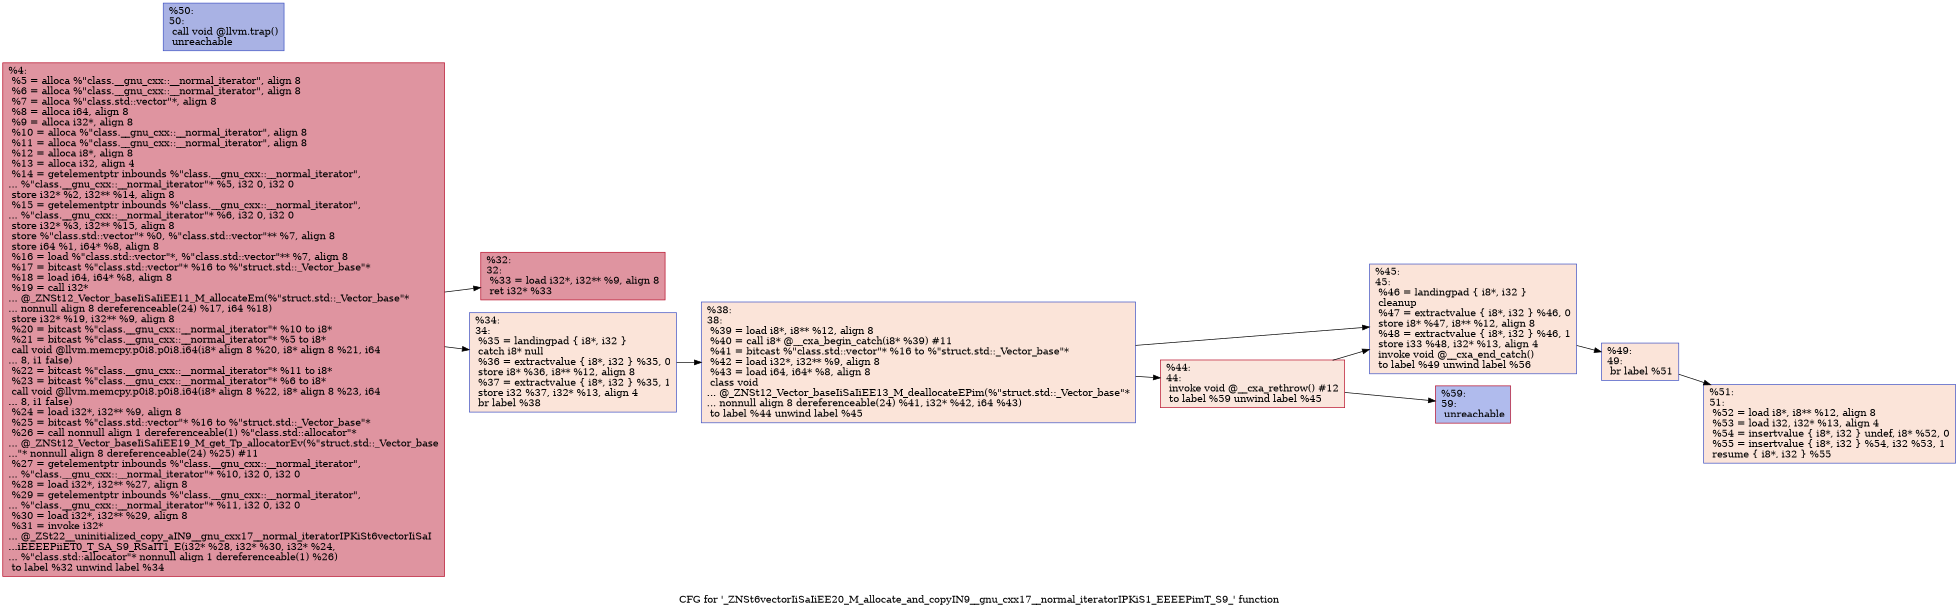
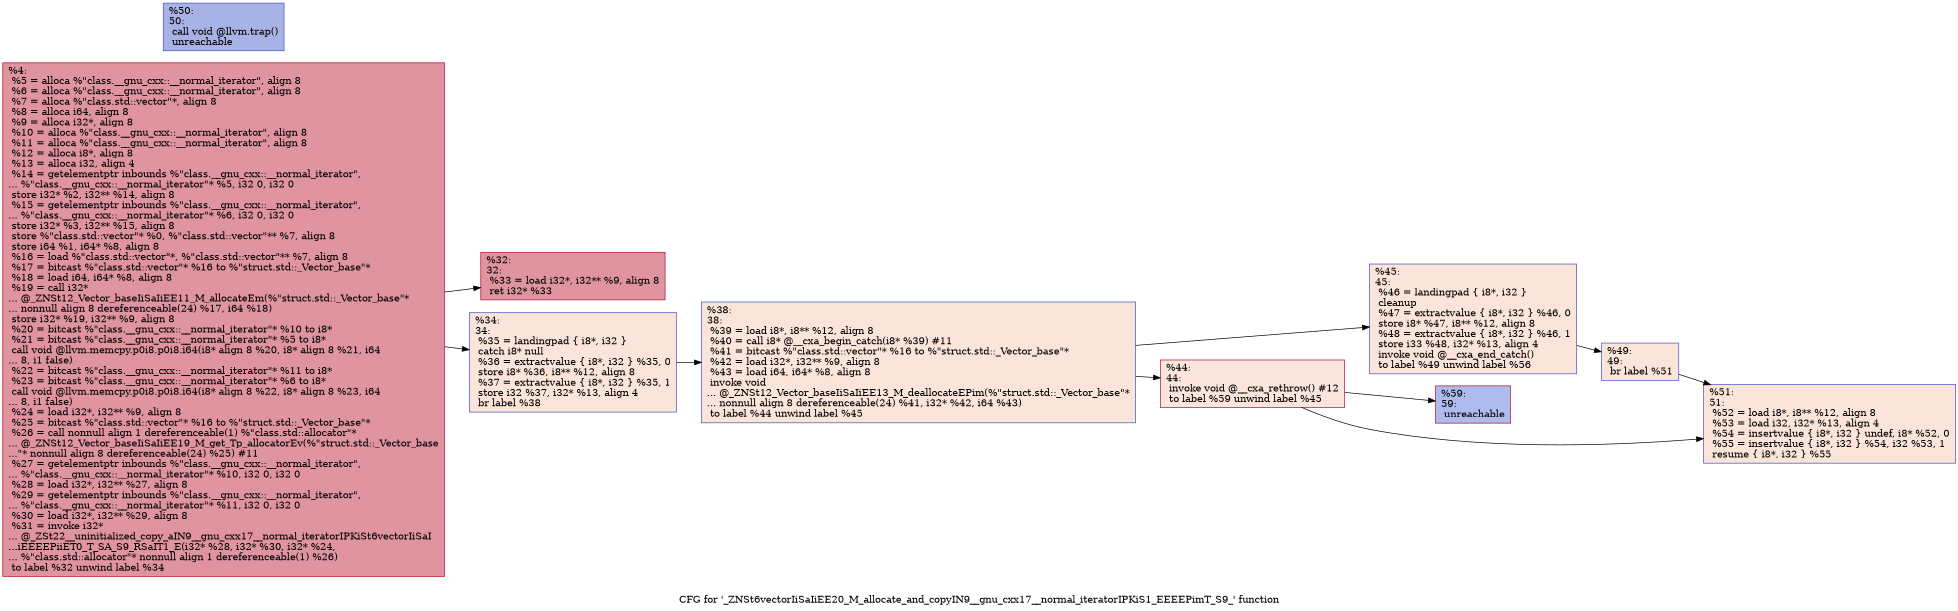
  digraph {
    label="CFG for '_ZNSt6vectorIiSaIiEE20_M_allocate_and_copyIN9__gnu_cxx17__normal_iteratorIPKiS1_EEEEPimT_S9_' function"
    rankdir=LR
    node [color="#3d50c3ff" fillcolor="#f5c1a970" shape=record style=filled]
    n1 [color="#b70d28ff" fillcolor="#b70d2870" label="{%4:\l  %5 = alloca %\"class.__gnu_cxx::__normal_iterator\", align 8\l  %6 = alloca %\"class.__gnu_cxx::__normal_iterator\", align 8\l  %7 = alloca %\"class.std::vector\"*, align 8\l  %8 = alloca i64, align 8\l  %9 = alloca i32*, align 8\l  %10 = alloca %\"class.__gnu_cxx::__normal_iterator\", align 8\l  %11 = alloca %\"class.__gnu_cxx::__normal_iterator\", align 8\l  %12 = alloca i8*, align 8\l  %13 = alloca i32, align 4\l  %14 = getelementptr inbounds %\"class.__gnu_cxx::__normal_iterator\",\l... %\"class.__gnu_cxx::__normal_iterator\"* %5, i32 0, i32 0\l  store i32* %2, i32** %14, align 8\l  %15 = getelementptr inbounds %\"class.__gnu_cxx::__normal_iterator\",\l... %\"class.__gnu_cxx::__normal_iterator\"* %6, i32 0, i32 0\l  store i32* %3, i32** %15, align 8\l  store %\"class.std::vector\"* %0, %\"class.std::vector\"** %7, align 8\l  store i64 %1, i64* %8, align 8\l  %16 = load %\"class.std::vector\"*, %\"class.std::vector\"** %7, align 8\l  %17 = bitcast %\"class.std::vector\"* %16 to %\"struct.std::_Vector_base\"*\l  %18 = load i64, i64* %8, align 8\l  %19 = call i32*\l... @_ZNSt12_Vector_baseIiSaIiEE11_M_allocateEm(%\"struct.std::_Vector_base\"*\l... nonnull align 8 dereferenceable(24) %17, i64 %18)\l  store i32* %19, i32** %9, align 8\l  %20 = bitcast %\"class.__gnu_cxx::__normal_iterator\"* %10 to i8*\l  %21 = bitcast %\"class.__gnu_cxx::__normal_iterator\"* %5 to i8*\l  call void @llvm.memcpy.p0i8.p0i8.i64(i8* align 8 %20, i8* align 8 %21, i64\l... 8, i1 false)\l  %22 = bitcast %\"class.__gnu_cxx::__normal_iterator\"* %11 to i8*\l  %23 = bitcast %\"class.__gnu_cxx::__normal_iterator\"* %6 to i8*\l  call void @llvm.memcpy.p0i8.p0i8.i64(i8* align 8 %22, i8* align 8 %23, i64\l... 8, i1 false)\l  %24 = load i32*, i32** %9, align 8\l  %25 = bitcast %\"class.std::vector\"* %16 to %\"struct.std::_Vector_base\"*\l  %26 = call nonnull align 1 dereferenceable(1) %\"class.std::allocator\"*\l... @_ZNSt12_Vector_baseIiSaIiEE19_M_get_Tp_allocatorEv(%\"struct.std::_Vector_base\l...\"* nonnull align 8 dereferenceable(24) %25) #11\l  %27 = getelementptr inbounds %\"class.__gnu_cxx::__normal_iterator\",\l... %\"class.__gnu_cxx::__normal_iterator\"* %10, i32 0, i32 0\l  %28 = load i32*, i32** %27, align 8\l  %29 = getelementptr inbounds %\"class.__gnu_cxx::__normal_iterator\",\l... %\"class.__gnu_cxx::__normal_iterator\"* %11, i32 0, i32 0\l  %30 = load i32*, i32** %29, align 8\l  %31 = invoke i32*\l... @_ZSt22__uninitialized_copy_aIN9__gnu_cxx17__normal_iteratorIPKiSt6vectorIiSaI\l...iEEEEPiiET0_T_SA_S9_RSaIT1_E(i32* %28, i32* %30, i32* %24,\l... %\"class.std::allocator\"* nonnull align 1 dereferenceable(1) %26)\l          to label %32 unwind label %34\l}"]
    n2 [color="#b70d28ff" fillcolor="#b70d2870" label="{%32:\l32:                                               \l  %33 = load i32*, i32** %9, align 8\l  ret i32* %33\l}"]
    n3 [label="{%34:\l34:                                               \l  %35 = landingpad \{ i8*, i32 \}\l          catch i8* null\l  %36 = extractvalue \{ i8*, i32 \} %35, 0\l  store i8* %36, i8** %12, align 8\l  %37 = extractvalue \{ i8*, i32 \} %35, 1\l  store i32 %37, i32* %13, align 4\l  br label %38\l}"]
-   n4 [label="{%38:\l38:                                               \l  %39 = load i8*, i8** %12, align 8\l  %40 = call i8* @__cxa_begin_catch(i8* %39) #11\l  %41 = bitcast %\"class.std::vector\"* %16 to %\"struct.std::_Vector_base\"*\l  %42 = load i32*, i32** %9, align 8\l  %43 = load i64, i64* %8, align 8\l  class void\l... @_ZNSt12_Vector_baseIiSaIiEE13_M_deallocateEPim(%\"struct.std::_Vector_base\"*\l... nonnull align 8 dereferenceable(24) %41, i32* %42, i64 %43)\l          to label %44 unwind label %45\l}"]
+   n4 [label="{%38:\l38:                                               \l  %39 = load i8*, i8** %12, align 8\l  %40 = call i8* @__cxa_begin_catch(i8* %39) #11\l  %41 = bitcast %\"class.std::vector\"* %16 to %\"struct.std::_Vector_base\"*\l  %42 = load i32*, i32** %9, align 8\l  %43 = load i64, i64* %8, align 8\l  invoke void\l... @_ZNSt12_Vector_baseIiSaIiEE13_M_deallocateEPim(%\"struct.std::_Vector_base\"*\l... nonnull align 8 dereferenceable(24) %41, i32* %42, i64 %43)\l          to label %44 unwind label %45\l}"]
    n5 [color="#b70d28ff" fillcolor="#f3c7b170" label="{%44:\l44:                                               \l  invoke void @__cxa_rethrow() #12\l          to label %59 unwind label %45\l}"]
    n6 [label="{%45:\l45:                                               \l  %46 = landingpad \{ i8*, i32 \}\l          cleanup\l  %47 = extractvalue \{ i8*, i32 \} %46, 0\l  store i8* %47, i8** %12, align 8\l  %48 = extractvalue \{ i8*, i32 \} %46, 1\l  store i33 %48, i32* %13, align 4\l  invoke void @__cxa_end_catch()\l          to label %49 unwind label %56\l}"]
    n7 [color="#b70d28ff" fillcolor="#4c66d670" label="{%59:\l59:                                               \l  unreachable\l}"]
    n8 [label="{%49:\l49:                                               \l  br label %51\l}"]
    n9 [label="{%51:\l51:                                               \l  %52 = load i8*, i8** %12, align 8\l  %53 = load i32, i32* %13, align 4\l  %54 = insertvalue \{ i8*, i32 \} undef, i8* %52, 0\l  %55 = insertvalue \{ i8*, i32 \} %54, i32 %53, 1\l  resume \{ i8*, i32 \} %55\l}"]
    n10 [fillcolor="#3d50c370" label="{%50:\l50:                                               \l  call void @llvm.trap()\l  unreachable\l}"]
    n1 -> n2
    n1 -> n3
    n3 -> n4
    n4 -> n5
    n4 -> n6
-   n5 -> n6
+   n5 -> n9
    n5 -> n7
    n6 -> n8
    n8 -> n9
  }
